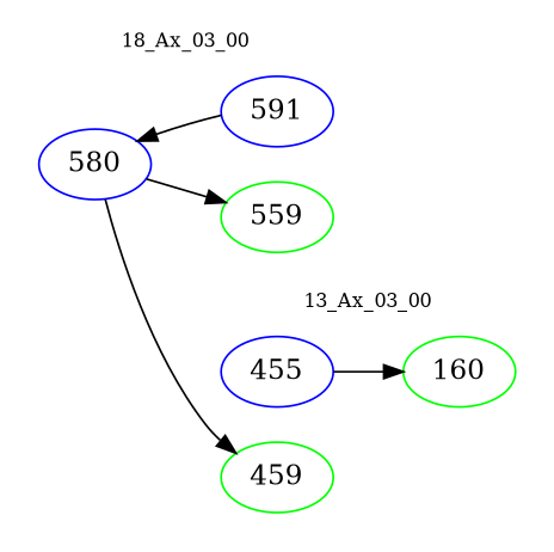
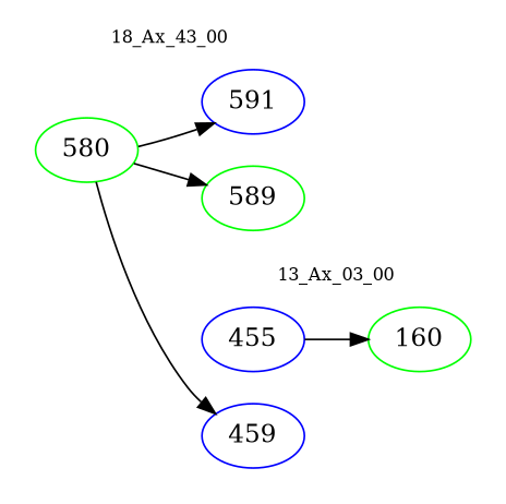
  digraph {
    rankdir=LR
    node [color=blue]
    edge [color=black]
-   n1 [label=580]
-   n2 [color=green label=559]
+   n1 [color=green label=580]
+   n2 [color=green label=589]
    n3 [label=591]
    n4 [label=455]
-   n5 [color=green label=459]
+   n5 [label=459]
    n6 [color=green label=160]
    subgraph cluster_1 {
      color=white
      fontsize=10
-     label="18_Ax_03_00"
+     label="18_Ax_43_00"
      n1
      n2
      n3
    }
    subgraph cluster_2 {
      color=white
      fontsize=10
      label="13_Ax_03_00"
      n4
      n5
      n6
    }
    n1 -> n2
-   n3 -> n1
+   n1 -> n3
    n1 -> n5
    n4 -> n6
  }
